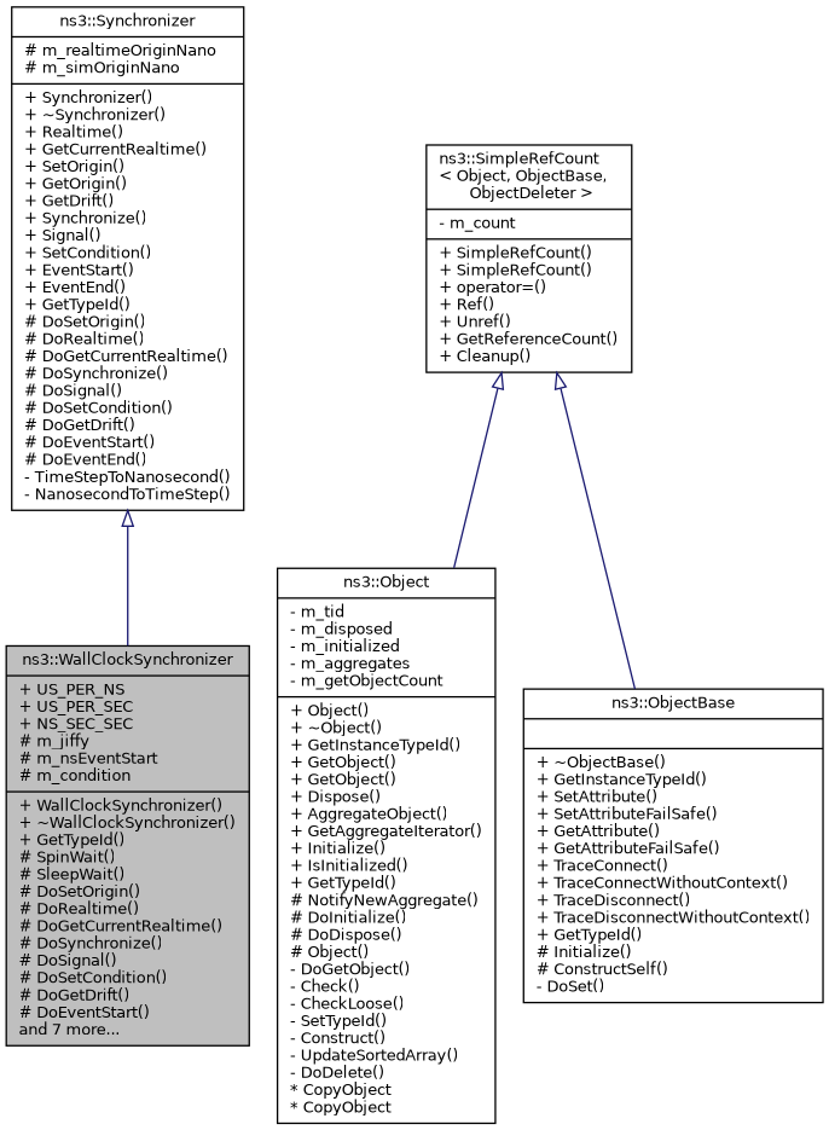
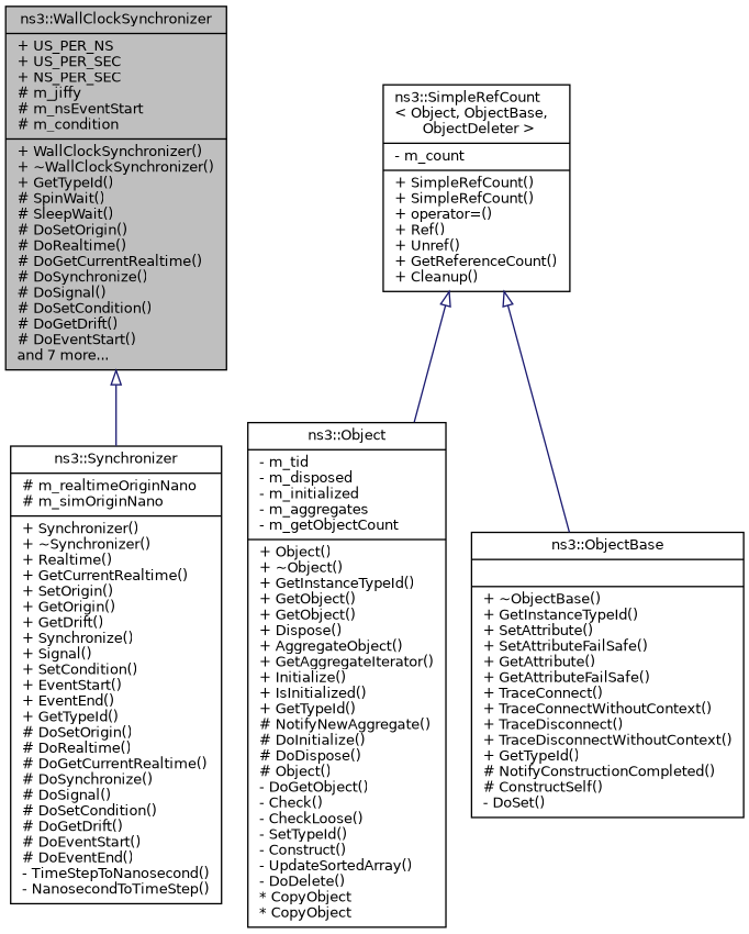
  digraph {
    node [color=black fillcolor=white fontname=Helvetica fontsize=10 shape=record style=filled]
    edge [arrowtail=onormal color=midnightblue dir=back fontname=Helvetica fontsize=10 labelfontname=Helvetica labelfontsize=10 style=solid]
-   n1 [fillcolor=grey75 fontcolor=black height=0.2 label="{ns3::WallClockSynchronizer\n|+ US_PER_NS\l+ US_PER_SEC\l+ NS_SEC_SEC\l# m_jiffy\l# m_nsEventStart\l# m_condition\l|+ WallClockSynchronizer()\l+ ~WallClockSynchronizer()\l+ GetTypeId()\l# SpinWait()\l# SleepWait()\l# DoSetOrigin()\l# DoRealtime()\l# DoGetCurrentRealtime()\l# DoSynchronize()\l# DoSignal()\l# DoSetCondition()\l# DoGetDrift()\l# DoEventStart()\land 7 more...\l}" width=0.4]
+   n1 [fillcolor=grey75 fontcolor=black height=0.2 label="{ns3::WallClockSynchronizer\n|+ US_PER_NS\l+ US_PER_SEC\l+ NS_PER_SEC\l# m_jiffy\l# m_nsEventStart\l# m_condition\l|+ WallClockSynchronizer()\l+ ~WallClockSynchronizer()\l+ GetTypeId()\l# SpinWait()\l# SleepWait()\l# DoSetOrigin()\l# DoRealtime()\l# DoGetCurrentRealtime()\l# DoSynchronize()\l# DoSignal()\l# DoSetCondition()\l# DoGetDrift()\l# DoEventStart()\land 7 more...\l}" width=0.4]
    n2 [height=0.2 label="{ns3::Synchronizer\n|# m_realtimeOriginNano\l# m_simOriginNano\l|+ Synchronizer()\l+ ~Synchronizer()\l+ Realtime()\l+ GetCurrentRealtime()\l+ SetOrigin()\l+ GetOrigin()\l+ GetDrift()\l+ Synchronize()\l+ Signal()\l+ SetCondition()\l+ EventStart()\l+ EventEnd()\l+ GetTypeId()\l# DoSetOrigin()\l# DoRealtime()\l# DoGetCurrentRealtime()\l# DoSynchronize()\l# DoSignal()\l# DoSetCondition()\l# DoGetDrift()\l# DoEventStart()\l# DoEventEnd()\l- TimeStepToNanosecond()\l- NanosecondToTimeStep()\l}" width=0.4]
    n3 [height=0.2 label="{ns3::Object\n|- m_tid\l- m_disposed\l- m_initialized\l- m_aggregates\l- m_getObjectCount\l|+ Object()\l+ ~Object()\l+ GetInstanceTypeId()\l+ GetObject()\l+ GetObject()\l+ Dispose()\l+ AggregateObject()\l+ GetAggregateIterator()\l+ Initialize()\l+ IsInitialized()\l+ GetTypeId()\l# NotifyNewAggregate()\l# DoInitialize()\l# DoDispose()\l# Object()\l- DoGetObject()\l- Check()\l- CheckLoose()\l- SetTypeId()\l- Construct()\l- UpdateSortedArray()\l- DoDelete()\l* CopyObject\l* CopyObject\l}" width=0.4]
    n4 [height=0.2 label="{ns3::SimpleRefCount\l\< Object, ObjectBase,\l ObjectDeleter \>\n|- m_count\l|+ SimpleRefCount()\l+ SimpleRefCount()\l+ operator=()\l+ Ref()\l+ Unref()\l+ GetReferenceCount()\l+ Cleanup()\l}" width=0.4]
-   n5 [height=0.2 label="{ns3::ObjectBase\n||+ ~ObjectBase()\l+ GetInstanceTypeId()\l+ SetAttribute()\l+ SetAttributeFailSafe()\l+ GetAttribute()\l+ GetAttributeFailSafe()\l+ TraceConnect()\l+ TraceConnectWithoutContext()\l+ TraceDisconnect()\l+ TraceDisconnectWithoutContext()\l+ GetTypeId()\l# Initialize()\l# ConstructSelf()\l- DoSet()\l}" width=0.4]
-   n2 -> n1
+   n5 [height=0.2 label="{ns3::ObjectBase\n||+ ~ObjectBase()\l+ GetInstanceTypeId()\l+ SetAttribute()\l+ SetAttributeFailSafe()\l+ GetAttribute()\l+ GetAttributeFailSafe()\l+ TraceConnect()\l+ TraceConnectWithoutContext()\l+ TraceDisconnect()\l+ TraceDisconnectWithoutContext()\l+ GetTypeId()\l# NotifyConstructionCompleted()\l# ConstructSelf()\l- DoSet()\l}" width=0.4]
+   n1 -> n2
    n4 -> n3
    n4 -> n5
  }
